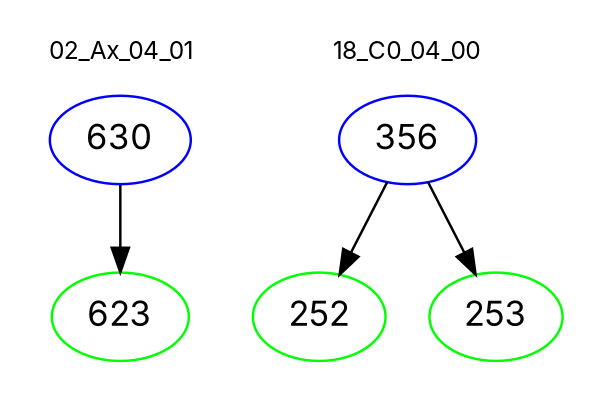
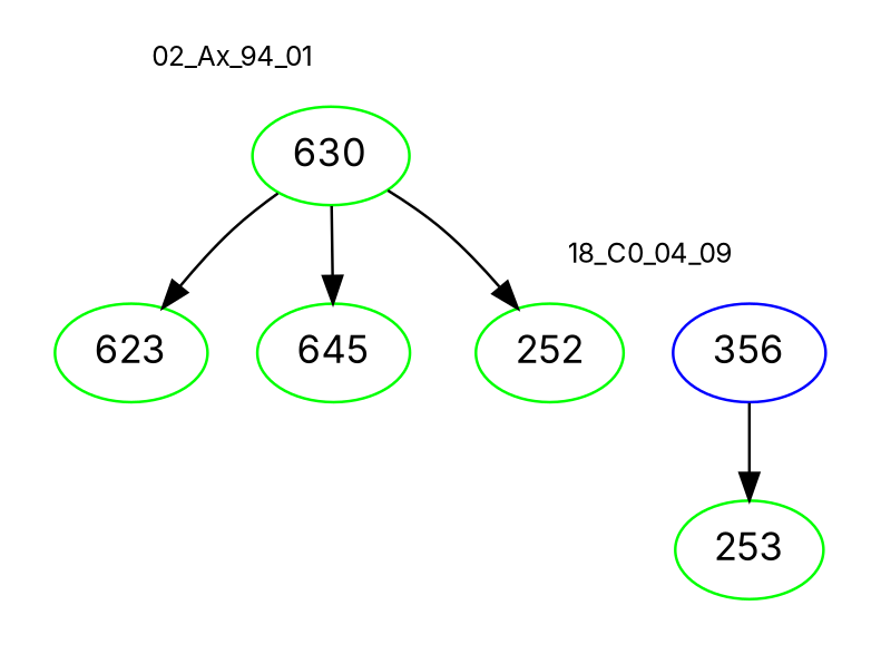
  digraph {
    fontname=Inter
    node [color=green fontname=Inter]
    edge [color=black fontname=Inter]
-   n1 [color=blue label=630]
+   n1 [label=630]
    n2 [label=623]
+   n3 [label=645]
    n4 [color=blue label=356]
    n5 [label=252]
    n6 [label=253]
    subgraph cluster_1 {
      color=white
      fontsize=10
-     label="02_Ax_04_01"
+     label="02_Ax_94_01"
      n1
      n2
+     n3
    }
    subgraph cluster_2 {
      color=white
      fontsize=10
-     label="18_C0_04_00"
+     label="18_C0_04_09"
      n4
      n5
      n6
    }
    n1 -> n2
-   n4 -> n5
+   n1 -> n3
+   n1 -> n5
    n4 -> n6
  }
